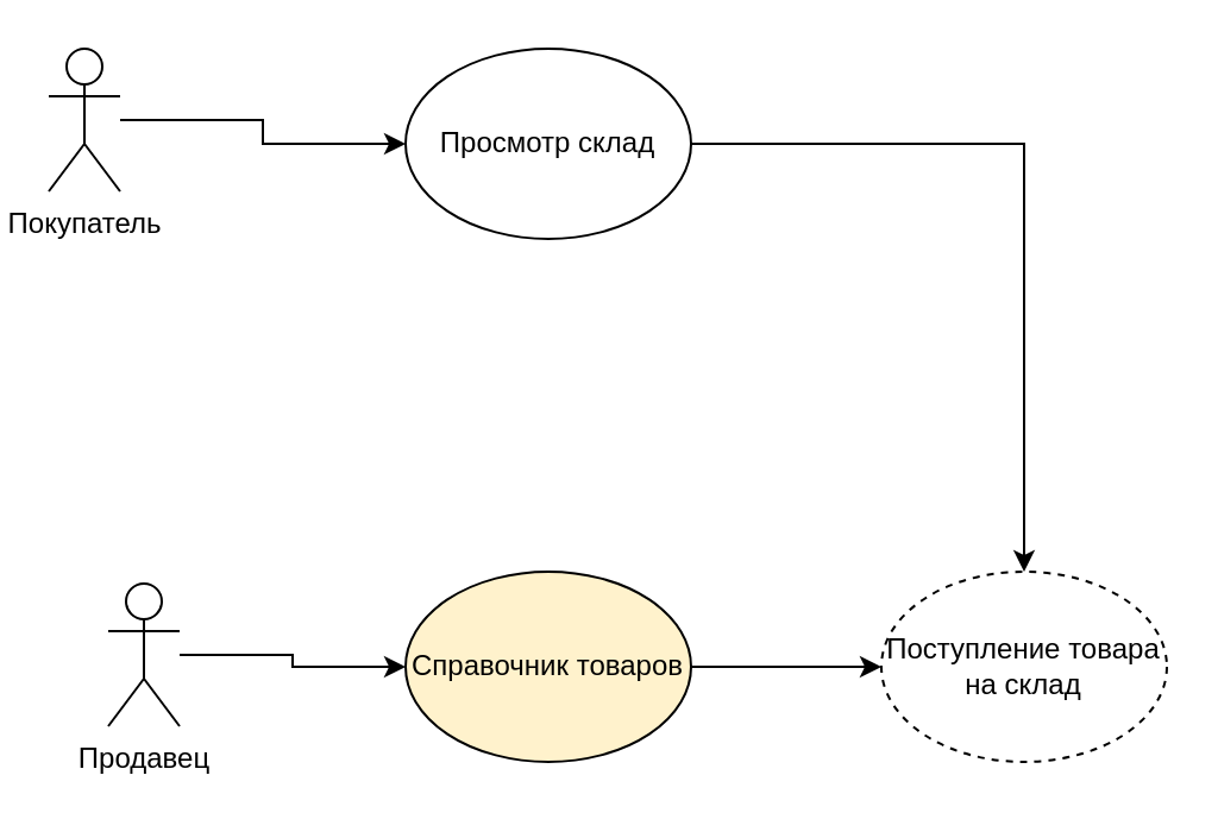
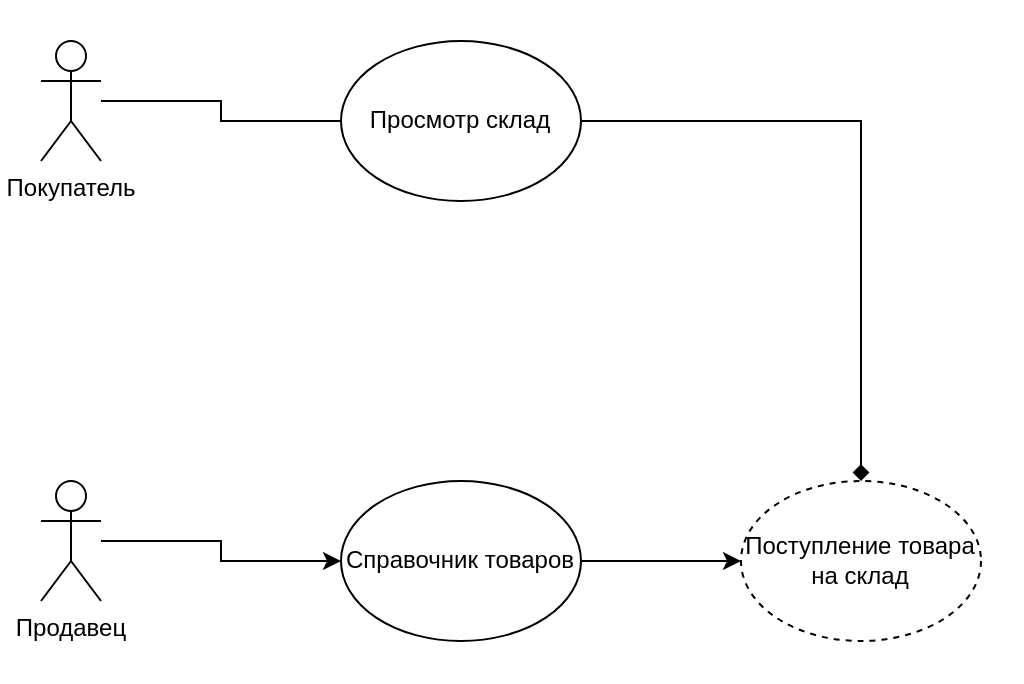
  <mxCell id="0" />
  <mxCell id="1" parent="0" />
- <mxCell id="2" style="edgeStyle=orthogonalEdgeStyle;rounded=0;orthogonalLoop=1;jettySize=auto;html=1;" edge="1" parent="1" source="3" target="7"><mxGeometry relative="1" as="geometry" /></mxCell>
+ <mxCell id="2" style="edgeStyle=orthogonalEdgeStyle;rounded=0;orthogonalLoop=1;jettySize=auto;html=1;endArrow=none;" edge="1" parent="1" source="3" target="7"><mxGeometry relative="1" as="geometry" /></mxCell>
  <mxCell id="3" value="Покупатель" style="shape=umlActor;verticalLabelPosition=bottom;verticalAlign=top;html=1;outlineConnect=0;" vertex="1" parent="1"><mxGeometry x="20" y="20" width="30" height="60" as="geometry" /></mxCell>
  <mxCell id="4" style="edgeStyle=orthogonalEdgeStyle;rounded=0;orthogonalLoop=1;jettySize=auto;html=1;entryX=0;entryY=0.5;entryDx=0;entryDy=0;" edge="1" parent="1" source="5" target="9"><mxGeometry relative="1" as="geometry" /></mxCell>
- <mxCell id="5" value="Продавец" style="shape=umlActor;verticalLabelPosition=bottom;verticalAlign=top;html=1;outlineConnect=0;" vertex="1" parent="1"><mxGeometry x="45" y="245" width="30" height="60" as="geometry" /></mxCell>
- <mxCell id="6" style="edgeStyle=orthogonalEdgeStyle;rounded=0;orthogonalLoop=1;jettySize=auto;html=1;entryX=0.5;entryY=0;entryDx=0;entryDy=0;" edge="1" parent="1" source="7" target="10"><mxGeometry relative="1" as="geometry" /></mxCell>
+ <mxCell id="5" value="Продавец" style="shape=umlActor;verticalLabelPosition=bottom;verticalAlign=top;html=1;outlineConnect=0;" vertex="1" parent="1"><mxGeometry x="20" y="240" width="30" height="60" as="geometry" /></mxCell>
+ <mxCell id="6" style="edgeStyle=orthogonalEdgeStyle;rounded=0;orthogonalLoop=1;jettySize=auto;html=1;entryX=0.5;entryY=0;entryDx=0;entryDy=0;endArrow=diamond;" edge="1" parent="1" source="7" target="10"><mxGeometry relative="1" as="geometry" /></mxCell>
  <mxCell id="7" value="Просмотр склад" style="ellipse;whiteSpace=wrap;html=1;" vertex="1" parent="1"><mxGeometry x="170" y="20" width="120" height="80" as="geometry" /></mxCell>
  <mxCell id="8" style="edgeStyle=orthogonalEdgeStyle;rounded=0;orthogonalLoop=1;jettySize=auto;html=1;entryX=0;entryY=0.5;entryDx=0;entryDy=0;" edge="1" parent="1" source="9" target="10"><mxGeometry relative="1" as="geometry" /></mxCell>
- <mxCell id="9" value="Справочник товаров" style="ellipse;whiteSpace=wrap;html=1;fillColor=#fff2cc;" vertex="1" parent="1"><mxGeometry x="170" y="240" width="120" height="80" as="geometry" /></mxCell>
+ <mxCell id="9" value="Справочник товаров" style="ellipse;whiteSpace=wrap;html=1;" vertex="1" parent="1"><mxGeometry x="170" y="240" width="120" height="80" as="geometry" /></mxCell>
  <mxCell id="10" value="Поступление товара на склад" style="ellipse;whiteSpace=wrap;html=1;dashed=1;" vertex="1" parent="1"><mxGeometry x="370" y="240" width="120" height="80" as="geometry" /></mxCell>
